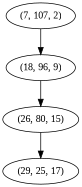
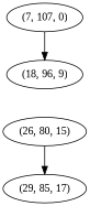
  digraph {
    fontname="Liberation Serif"
    node [fontname="Liberation Serif"]
    edge [fontname="Liberation Serif"]
-   "(7, 107, 0)" [label="(7, 107, 2)"]
+   "(7, 107, 0)"
    "(18, 96, 9)"
    n3 [label="(26, 80, 15)"]
-   "(29, 85, 17)" [label="(29, 25, 17)"]
+   "(29, 85, 17)"
    "(7, 107, 0)" -> "(18, 96, 9)"
-   "(18, 96, 9)" -> n3
    n3 -> "(29, 85, 17)"
  }
